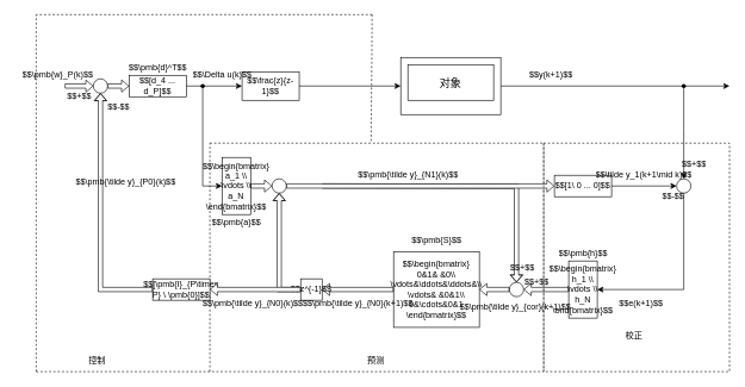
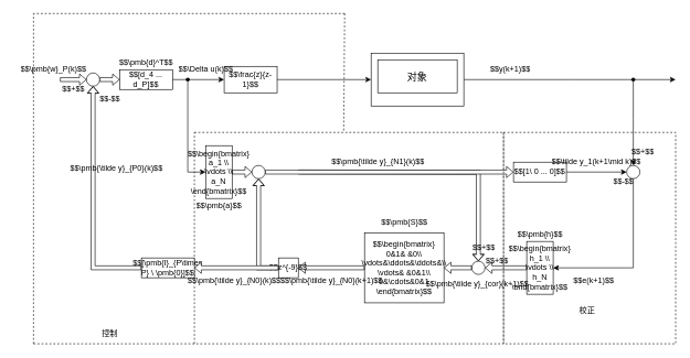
  <mxCell id="0" />
  <mxCell id="1" parent="0" />
  <mxCell id="2" value="" style="rounded=0;whiteSpace=wrap;html=1;fillColor=none;dashed=1;" parent="1" vertex="1"><mxGeometry x="293" y="200" width="467" height="320" as="geometry" /></mxCell>
  <mxCell id="3" style="edgeStyle=orthogonalEdgeStyle;rounded=0;orthogonalLoop=1;jettySize=auto;html=1;exitX=1;exitY=0.5;exitDx=0;exitDy=0;" parent="1" source="4" edge="1"><mxGeometry relative="1" as="geometry"><mxPoint x="1020" y="120" as="targetPoint" /></mxGeometry></mxCell>
  <mxCell id="4" value="" style="rounded=0;whiteSpace=wrap;html=1;" parent="1" vertex="1"><mxGeometry x="560" y="80" width="140" height="80" as="geometry" /></mxCell>
  <mxCell id="5" value="" style="ellipse;whiteSpace=wrap;html=1;aspect=fixed;" parent="1" vertex="1"><mxGeometry x="380" y="250" width="20" height="20" as="geometry" /></mxCell>
  <mxCell id="6" style="edgeStyle=orthogonalEdgeStyle;rounded=0;orthogonalLoop=1;jettySize=auto;html=1;exitX=1;exitY=0.5;exitDx=0;exitDy=0;entryX=0;entryY=0.5;entryDx=0;entryDy=0;" parent="1" source="7" target="10" edge="1"><mxGeometry relative="1" as="geometry" /></mxCell>
  <mxCell id="7" value="$$[d_4 ... d_P]$$" style="rounded=0;whiteSpace=wrap;html=1;" parent="1" vertex="1"><mxGeometry x="180" y="105" width="80" height="30" as="geometry" /></mxCell>
  <mxCell id="8" value="$$\pmb{d}^T$$" style="text;html=1;align=center;verticalAlign=middle;resizable=0;points=[];autosize=1;strokeColor=none;fillColor=none;" parent="1" vertex="1"><mxGeometry x="170" y="80" width="100" height="30" as="geometry" /></mxCell>
  <mxCell id="9" style="edgeStyle=orthogonalEdgeStyle;rounded=0;orthogonalLoop=1;jettySize=auto;html=1;exitX=1;exitY=0.5;exitDx=0;exitDy=0;entryX=0;entryY=0.5;entryDx=0;entryDy=0;" parent="1" source="10" target="4" edge="1"><mxGeometry relative="1" as="geometry" /></mxCell>
  <mxCell id="10" value="$$\frac{z}{z-1}$$" style="rounded=0;whiteSpace=wrap;html=1;" parent="1" vertex="1"><mxGeometry x="338" y="100" width="80" height="40" as="geometry" /></mxCell>
  <mxCell id="11" value="&lt;font style=&quot;font-size: 15px;&quot;&gt;对象&lt;/font&gt;" style="rounded=0;whiteSpace=wrap;html=1;" parent="1" vertex="1"><mxGeometry x="570" y="90" width="120" height="50" as="geometry" /></mxCell>
  <mxCell id="12" value="$$\begin{bmatrix}&lt;br&gt;a_1 \\&lt;br&gt;\vdots \\&lt;br&gt;a_N&lt;br&gt;\end{bmatrix}$$" style="rounded=0;whiteSpace=wrap;html=1;" parent="1" vertex="1"><mxGeometry x="310" y="220" width="40" height="80" as="geometry" /></mxCell>
  <mxCell id="13" value="" style="edgeStyle=orthogonalEdgeStyle;rounded=0;orthogonalLoop=1;jettySize=auto;html=1;" parent="1" source="14" target="31" edge="1"><mxGeometry relative="1" as="geometry" /></mxCell>
  <mxCell id="14" value="$$[1\ 0 ... 0]$$" style="rounded=0;whiteSpace=wrap;html=1;" parent="1" vertex="1"><mxGeometry x="775" y="245" width="80" height="30" as="geometry" /></mxCell>
  <mxCell id="15" value="$$\begin{bmatrix}&lt;br&gt;h_1 \\&lt;br&gt;\vdots \\&lt;br&gt;h_N&lt;br&gt;\end{bmatrix}$$" style="rounded=0;whiteSpace=wrap;html=1;" parent="1" vertex="1"><mxGeometry x="795" y="365" width="40" height="80" as="geometry" /></mxCell>
  <mxCell id="16" value="$$\begin{bmatrix}&lt;br&gt;0&amp;amp;1&amp;amp; &amp;amp;0\\&lt;br&gt;\vdots&amp;amp;\ddots&amp;amp;\ddots&amp;amp;\\&lt;br&gt;\vdots&amp;amp; &amp;amp;0&amp;amp;1\\&lt;br&gt;0&amp;amp;\cdots&amp;amp;0&amp;amp;1&lt;br&gt;\end{bmatrix}$$" style="rounded=0;whiteSpace=wrap;html=1;" parent="1" vertex="1"><mxGeometry x="550" y="352" width="120" height="106" as="geometry" /></mxCell>
- <mxCell id="17" value="$$z^{-1}$$" style="rounded=0;whiteSpace=wrap;html=1;" parent="1" vertex="1"><mxGeometry x="420" y="390" width="30" height="30" as="geometry" /></mxCell>
+ <mxCell id="17" value="$$z^{-9}$$" style="rounded=0;whiteSpace=wrap;html=1;" parent="1" vertex="1"><mxGeometry x="420" y="390" width="30" height="30" as="geometry" /></mxCell>
  <mxCell id="18" value="$$[\pmb{I}_{P\times P} \ \pmb{0}]$$" style="rounded=0;whiteSpace=wrap;html=1;" parent="1" vertex="1"><mxGeometry x="213" y="390" width="80" height="30" as="geometry" /></mxCell>
  <mxCell id="19" style="rounded=0;orthogonalLoop=1;jettySize=auto;html=1;entryX=0;entryY=0.5;entryDx=0;entryDy=0;shape=flexArrow;strokeWidth=1;width=6;endSize=3;endWidth=10;" parent="1" source="20" target="7" edge="1"><mxGeometry relative="1" as="geometry" /></mxCell>
  <mxCell id="20" value="" style="ellipse;whiteSpace=wrap;html=1;aspect=fixed;" parent="1" vertex="1"><mxGeometry x="130" y="110" width="20" height="20" as="geometry" /></mxCell>
  <mxCell id="21" style="rounded=0;orthogonalLoop=1;jettySize=auto;html=1;entryX=0.5;entryY=1;entryDx=0;entryDy=0;shape=flexArrow;strokeWidth=1;width=6;endSize=3;endWidth=10;exitX=0;exitY=0.5;exitDx=0;exitDy=0;edgeStyle=orthogonalEdgeStyle;" parent="1" source="18" target="20" edge="1"><mxGeometry relative="1" as="geometry"><mxPoint x="110" y="220" as="sourcePoint" /><mxPoint x="170" y="220" as="targetPoint" /></mxGeometry></mxCell>
  <mxCell id="22" style="rounded=0;orthogonalLoop=1;jettySize=auto;html=1;entryX=0;entryY=0.5;entryDx=0;entryDy=0;shape=flexArrow;strokeWidth=1;width=6;endSize=3;endWidth=10;exitX=1;exitY=0.5;exitDx=0;exitDy=0;" parent="1" source="12" target="5" edge="1"><mxGeometry relative="1" as="geometry"><mxPoint x="400" y="260" as="sourcePoint" /><mxPoint x="460" y="260" as="targetPoint" /></mxGeometry></mxCell>
  <mxCell id="23" style="rounded=0;orthogonalLoop=1;jettySize=auto;html=1;entryX=0;entryY=0.5;entryDx=0;entryDy=0;shape=flexArrow;strokeWidth=1;width=6;endSize=3;endWidth=10;" parent="1" target="20" edge="1"><mxGeometry relative="1" as="geometry"><mxPoint x="90" y="120" as="sourcePoint" /><mxPoint x="120" y="119.83" as="targetPoint" /></mxGeometry></mxCell>
  <mxCell id="24" style="rounded=0;orthogonalLoop=1;jettySize=auto;html=1;entryX=0.5;entryY=1;entryDx=0;entryDy=0;shape=flexArrow;strokeWidth=1;width=6;endSize=3;endWidth=10;edgeStyle=orthogonalEdgeStyle;exitX=0;exitY=0.5;exitDx=0;exitDy=0;fillColor=default;" parent="1" source="17" target="5" edge="1"><mxGeometry relative="1" as="geometry"><mxPoint x="500" y="350" as="sourcePoint" /><mxPoint x="400" y="360" as="targetPoint" /></mxGeometry></mxCell>
  <mxCell id="25" style="rounded=0;orthogonalLoop=1;jettySize=auto;html=1;shape=flexArrow;strokeWidth=1;width=6;endSize=3;endWidth=10;entryX=1;entryY=0.5;entryDx=0;entryDy=0;exitX=0;exitY=0.5;exitDx=0;exitDy=0;" parent="1" source="16" target="17" edge="1"><mxGeometry relative="1" as="geometry"><mxPoint x="550" y="380" as="sourcePoint" /><mxPoint x="530" y="380" as="targetPoint" /></mxGeometry></mxCell>
  <mxCell id="26" value="" style="ellipse;whiteSpace=wrap;html=1;aspect=fixed;" parent="1" vertex="1"><mxGeometry x="712" y="395" width="20" height="20" as="geometry" /></mxCell>
  <mxCell id="27" style="rounded=0;orthogonalLoop=1;jettySize=auto;html=1;shape=flexArrow;strokeWidth=1;width=6;endSize=3;endWidth=10;entryX=1;entryY=0.5;entryDx=0;entryDy=0;exitX=0;exitY=0.5;exitDx=0;exitDy=0;" parent="1" source="26" target="16" edge="1"><mxGeometry relative="1" as="geometry"><mxPoint x="560" y="390" as="sourcePoint" /><mxPoint x="520" y="390" as="targetPoint" /></mxGeometry></mxCell>
  <mxCell id="28" style="rounded=0;orthogonalLoop=1;jettySize=auto;html=1;shape=flexArrow;strokeWidth=1;width=6;endSize=3;endWidth=10;entryX=1;entryY=0.5;entryDx=0;entryDy=0;exitX=0;exitY=0.5;exitDx=0;exitDy=0;" parent="1" source="15" target="26" edge="1"><mxGeometry relative="1" as="geometry"><mxPoint x="710" y="390" as="sourcePoint" /><mxPoint x="680" y="390" as="targetPoint" /></mxGeometry></mxCell>
  <mxCell id="29" style="rounded=0;orthogonalLoop=1;jettySize=auto;html=1;shape=flexArrow;strokeWidth=1;width=6;endSize=3;endWidth=10;entryX=0.5;entryY=0;entryDx=0;entryDy=0;edgeStyle=orthogonalEdgeStyle;startArrow=none;startFill=0;endArrow=block;endFill=0;" parent="1" target="26" edge="1"><mxGeometry relative="1" as="geometry"><mxPoint x="450" y="260" as="sourcePoint" /><mxPoint x="750" y="270" as="targetPoint" /></mxGeometry></mxCell>
  <mxCell id="30" style="edgeStyle=orthogonalEdgeStyle;rounded=0;orthogonalLoop=1;jettySize=auto;html=1;exitX=0.5;exitY=1;exitDx=0;exitDy=0;entryX=1;entryY=0.5;entryDx=0;entryDy=0;" parent="1" source="31" target="15" edge="1"><mxGeometry relative="1" as="geometry" /></mxCell>
  <mxCell id="31" value="" style="ellipse;whiteSpace=wrap;html=1;aspect=fixed;" parent="1" vertex="1"><mxGeometry x="946" y="250" width="20" height="20" as="geometry" /></mxCell>
  <mxCell id="32" style="edgeStyle=orthogonalEdgeStyle;rounded=0;orthogonalLoop=1;jettySize=auto;html=1;entryX=0;entryY=0.5;entryDx=0;entryDy=0;" parent="1" source="33" target="12" edge="1"><mxGeometry relative="1" as="geometry"><Array as="points"><mxPoint x="283" y="260" /></Array></mxGeometry></mxCell>
  <mxCell id="33" value="" style="shape=waypoint;sketch=0;fillStyle=solid;size=6;pointerEvents=1;points=[];fillColor=none;resizable=0;rotatable=0;perimeter=centerPerimeter;snapToPoint=1;" parent="1" vertex="1"><mxGeometry x="273" y="110" width="20" height="20" as="geometry" /></mxCell>
  <mxCell id="34" style="edgeStyle=orthogonalEdgeStyle;rounded=0;orthogonalLoop=1;jettySize=auto;html=1;entryX=0.5;entryY=0;entryDx=0;entryDy=0;" parent="1" source="35" target="31" edge="1"><mxGeometry relative="1" as="geometry"><Array as="points"><mxPoint x="956" y="180" /><mxPoint x="956" y="180" /></Array></mxGeometry></mxCell>
  <mxCell id="35" value="" style="shape=waypoint;sketch=0;fillStyle=solid;size=6;pointerEvents=1;points=[];fillColor=none;resizable=0;rotatable=0;perimeter=centerPerimeter;snapToPoint=1;" parent="1" vertex="1"><mxGeometry x="946" y="110" width="20" height="20" as="geometry" /></mxCell>
  <mxCell id="36" style="rounded=0;orthogonalLoop=1;jettySize=auto;html=1;shape=flexArrow;strokeWidth=1;width=6;endSize=3;endWidth=10;exitX=1;exitY=0.5;exitDx=0;exitDy=0;fillColor=default;" parent="1" source="5" target="14" edge="1"><mxGeometry relative="1" as="geometry"><mxPoint x="460" y="260" as="sourcePoint" /><mxPoint x="490" y="259.71" as="targetPoint" /></mxGeometry></mxCell>
  <mxCell id="37" style="rounded=0;orthogonalLoop=1;jettySize=auto;html=1;entryX=1;entryY=0.5;entryDx=0;entryDy=0;shape=flexArrow;strokeWidth=1;width=6;endSize=3;endWidth=10;exitX=0;exitY=0.5;exitDx=0;exitDy=0;fillColor=default;" parent="1" source="17" target="18" edge="1"><mxGeometry relative="1" as="geometry"><mxPoint x="400" y="357" as="sourcePoint" /><mxPoint x="440" y="357" as="targetPoint" /></mxGeometry></mxCell>
  <mxCell id="38" value="$$\pmb{a}$$" style="text;html=1;align=center;verticalAlign=middle;resizable=0;points=[];autosize=1;strokeColor=none;fillColor=none;" parent="1" vertex="1"><mxGeometry x="285" y="297" width="90" height="30" as="geometry" /></mxCell>
  <mxCell id="39" value="$$\pmb{h}$$" style="text;html=1;align=center;verticalAlign=middle;resizable=0;points=[];autosize=1;strokeColor=none;fillColor=none;" parent="1" vertex="1"><mxGeometry x="770" y="340" width="90" height="30" as="geometry" /></mxCell>
  <mxCell id="40" value="$$\pmb{S}$$" style="text;html=1;align=center;verticalAlign=middle;resizable=0;points=[];autosize=1;strokeColor=none;fillColor=none;" parent="1" vertex="1"><mxGeometry x="565" y="322" width="90" height="30" as="geometry" /></mxCell>
  <mxCell id="41" value="$$\pmb{w}_P(k)$$" style="text;html=1;align=center;verticalAlign=middle;resizable=0;points=[];autosize=1;strokeColor=none;fillColor=none;" parent="1" vertex="1"><mxGeometry x="20" y="90" width="120" height="30" as="geometry" /></mxCell>
  <mxCell id="42" value="$$\pmb{\tilde y}_{P0}(k)$$" style="text;html=1;align=center;verticalAlign=middle;resizable=0;points=[];autosize=1;strokeColor=none;fillColor=none;" parent="1" vertex="1"><mxGeometry x="95" y="240" width="160" height="30" as="geometry" /></mxCell>
  <mxCell id="43" value="$$\Delta u(k)$$" style="text;html=1;align=center;verticalAlign=middle;resizable=0;points=[];autosize=1;strokeColor=none;fillColor=none;" parent="1" vertex="1"><mxGeometry x="255" y="90" width="110" height="30" as="geometry" /></mxCell>
  <mxCell id="44" value="$$y(k+1)$$" style="text;html=1;align=center;verticalAlign=middle;resizable=0;points=[];autosize=1;strokeColor=none;fillColor=none;" parent="1" vertex="1"><mxGeometry x="730" y="90" width="80" height="30" as="geometry" /></mxCell>
  <mxCell id="45" value="$$+$$" style="text;html=1;align=center;verticalAlign=middle;resizable=0;points=[];autosize=1;strokeColor=none;fillColor=none;" parent="1" vertex="1"><mxGeometry x="80" y="120" width="60" height="30" as="geometry" /></mxCell>
  <mxCell id="46" value="$$-$$" style="text;html=1;align=center;verticalAlign=middle;resizable=0;points=[];autosize=1;strokeColor=none;fillColor=none;" parent="1" vertex="1"><mxGeometry x="140" y="135" width="50" height="30" as="geometry" /></mxCell>
  <mxCell id="47" value="$$+$$" style="text;html=1;align=center;verticalAlign=middle;resizable=0;points=[];autosize=1;strokeColor=none;fillColor=none;" parent="1" vertex="1"><mxGeometry x="940" y="215" width="60" height="30" as="geometry" /></mxCell>
  <mxCell id="48" value="$$-$$" style="text;html=1;align=center;verticalAlign=middle;resizable=0;points=[];autosize=1;strokeColor=none;fillColor=none;" parent="1" vertex="1"><mxGeometry x="916" y="260" width="50" height="30" as="geometry" /></mxCell>
  <mxCell id="49" value="$$\pmb{\tilde y}_{N1}(k)$$" style="text;html=1;align=center;verticalAlign=middle;resizable=0;points=[];autosize=1;strokeColor=none;fillColor=none;" parent="1" vertex="1"><mxGeometry x="490" y="230" width="160" height="30" as="geometry" /></mxCell>
  <mxCell id="50" value="$$\tilde y_1(k+1\mid k)$$" style="text;html=1;align=center;verticalAlign=middle;resizable=0;points=[];autosize=1;strokeColor=none;fillColor=none;" parent="1" vertex="1"><mxGeometry x="820" y="230" width="160" height="30" as="geometry" /></mxCell>
  <mxCell id="51" value="$$e(k+1)$$" style="text;html=1;align=center;verticalAlign=middle;resizable=0;points=[];autosize=1;strokeColor=none;fillColor=none;" parent="1" vertex="1"><mxGeometry x="856" y="410" width="80" height="30" as="geometry" /></mxCell>
  <mxCell id="52" value="$$\pmb{\tilde y}_{cor}(k+1)$$" style="text;html=1;align=center;verticalAlign=middle;resizable=0;points=[];autosize=1;strokeColor=none;fillColor=none;" parent="1" vertex="1"><mxGeometry x="630" y="415" width="180" height="30" as="geometry" /></mxCell>
  <mxCell id="53" value="$$+$$" style="text;html=1;align=center;verticalAlign=middle;resizable=0;points=[];autosize=1;strokeColor=none;fillColor=none;" parent="1" vertex="1"><mxGeometry x="700" y="360" width="60" height="30" as="geometry" /></mxCell>
  <mxCell id="54" value="$$+$$" style="text;html=1;align=center;verticalAlign=middle;resizable=0;points=[];autosize=1;strokeColor=none;fillColor=none;" parent="1" vertex="1"><mxGeometry x="720" y="380" width="60" height="30" as="geometry" /></mxCell>
  <mxCell id="55" value="$$\pmb{\tilde y}_{N0}(k+1)$$" style="text;html=1;align=center;verticalAlign=middle;resizable=0;points=[];autosize=1;strokeColor=none;fillColor=none;" parent="1" vertex="1"><mxGeometry x="410" y="410" width="180" height="30" as="geometry" /></mxCell>
  <mxCell id="56" value="$$\pmb{\tilde y}_{N0}(k)$$" style="text;html=1;align=center;verticalAlign=middle;resizable=0;points=[];autosize=1;strokeColor=none;fillColor=none;" parent="1" vertex="1"><mxGeometry x="273" y="410" width="160" height="30" as="geometry" /></mxCell>
- <mxCell id="57" value="预测" style="text;html=1;align=center;verticalAlign=middle;resizable=0;points=[];autosize=1;strokeColor=none;fillColor=none;" parent="1" vertex="1"><mxGeometry x="500" y="490" width="50" height="30" as="geometry" /></mxCell>
  <mxCell id="58" value="" style="rounded=0;whiteSpace=wrap;html=1;fillColor=none;dashed=1;" parent="1" vertex="1"><mxGeometry x="760" y="200" width="260" height="320" as="geometry" /></mxCell>
  <mxCell id="59" value="校正" style="text;html=1;align=center;verticalAlign=middle;resizable=0;points=[];autosize=1;strokeColor=none;fillColor=none;" parent="1" vertex="1"><mxGeometry x="861" y="455" width="50" height="30" as="geometry" /></mxCell>
  <mxCell id="60" value="" style="endArrow=none;html=1;rounded=0;dashed=1;" parent="1" edge="1"><mxGeometry width="50" height="50" relative="1" as="geometry"><mxPoint x="50" y="520" as="sourcePoint" /><mxPoint x="50" y="20" as="targetPoint" /></mxGeometry></mxCell>
  <mxCell id="61" value="" style="endArrow=none;html=1;rounded=0;dashed=1;entryX=0;entryY=1;entryDx=0;entryDy=0;" parent="1" target="2" edge="1"><mxGeometry width="50" height="50" relative="1" as="geometry"><mxPoint x="50" y="520" as="sourcePoint" /><mxPoint x="20" y="30" as="targetPoint" /></mxGeometry></mxCell>
  <mxCell id="62" value="" style="endArrow=none;html=1;rounded=0;dashed=1;" parent="1" edge="1"><mxGeometry width="50" height="50" relative="1" as="geometry"><mxPoint x="520" y="20" as="sourcePoint" /><mxPoint x="50" y="20" as="targetPoint" /></mxGeometry></mxCell>
  <mxCell id="63" value="" style="endArrow=none;html=1;rounded=0;dashed=1;entryX=0.483;entryY=0;entryDx=0;entryDy=0;entryPerimeter=0;" parent="1" target="2" edge="1"><mxGeometry width="50" height="50" relative="1" as="geometry"><mxPoint x="520" y="20" as="sourcePoint" /><mxPoint x="20" y="30" as="targetPoint" /></mxGeometry></mxCell>
- <mxCell id="64" value="控制" style="text;html=1;align=center;verticalAlign=middle;resizable=0;points=[];autosize=1;strokeColor=none;fillColor=none;" parent="1" vertex="1"><mxGeometry x="110" y="490" width="50" height="30" as="geometry" /></mxCell>
+ <mxCell id="64" value="控制" style="text;html=1;align=center;verticalAlign=middle;resizable=0;points=[];autosize=1;strokeColor=none;fillColor=none;" parent="1" vertex="1"><mxGeometry x="140" y="490" width="50" height="30" as="geometry" /></mxCell>
